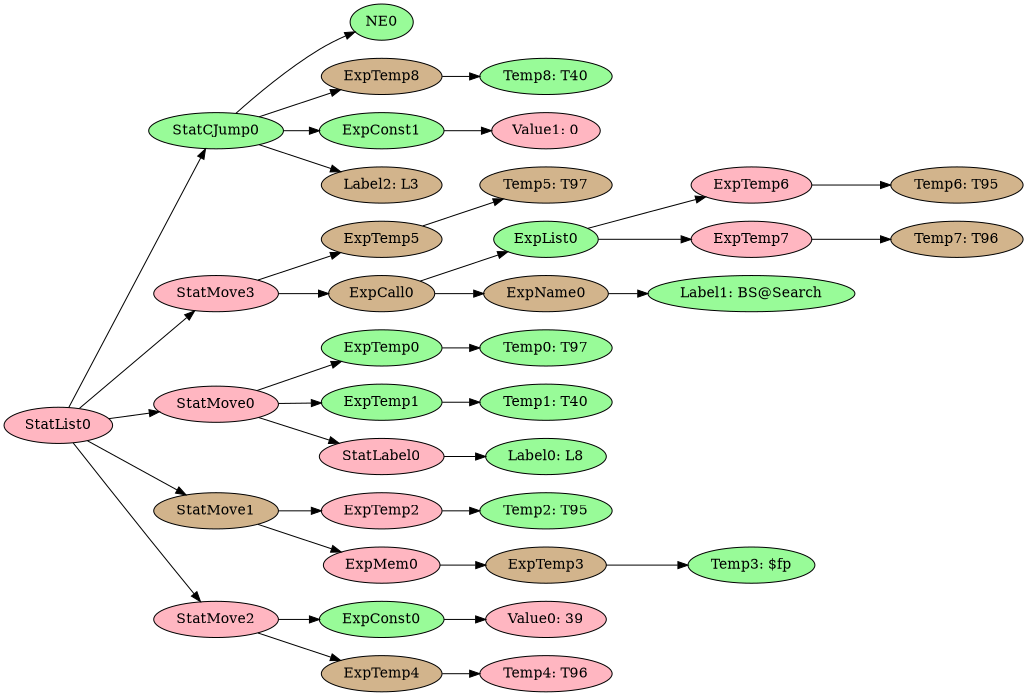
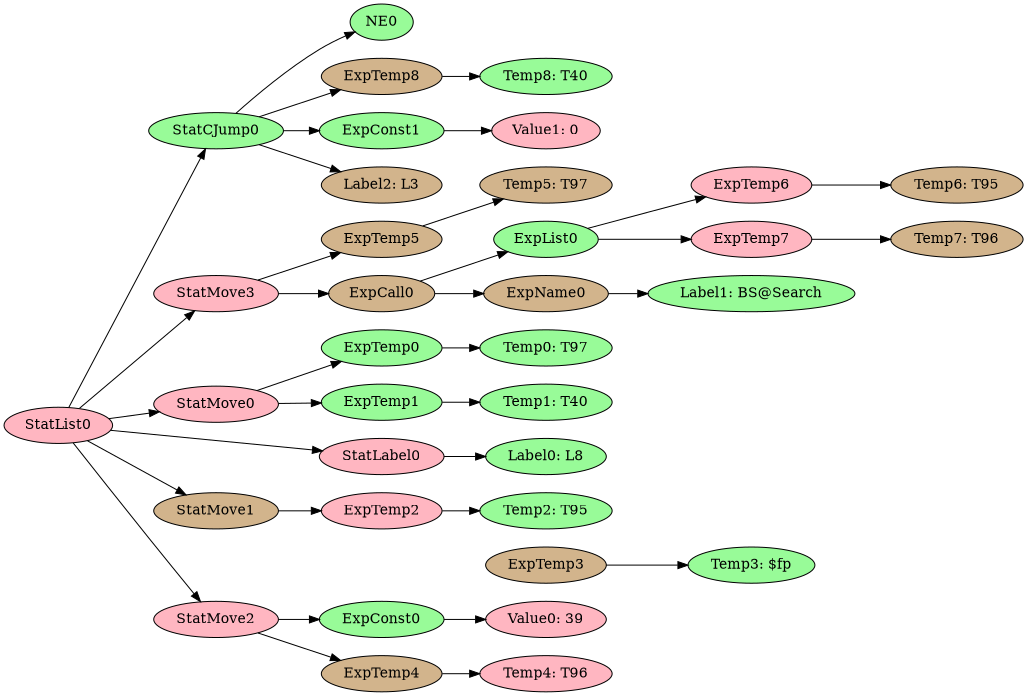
  digraph {
    ordering=out
    rankdir=LR
    node [fillcolor=palegreen style=filled]
    StatCJump0
    NE0
    ExpTemp8 [fillcolor=tan]
    ExpConst1
    "Label2: L3" [fillcolor=tan]
    "Temp8: T40"
    "Value1: 0" [fillcolor=lightpink]
    ExpTemp6 [fillcolor=lightpink]
    ExpList0
    ExpTemp7 [fillcolor=lightpink]
    "Temp6: T95" [fillcolor=tan]
    "Temp7: T96" [fillcolor=tan]
    ExpName0 [fillcolor=tan]
    "Label1: BS@Search"
    StatMove3 [fillcolor=lightpink]
    ExpTemp5 [fillcolor=tan]
    ExpCall0 [fillcolor=tan]
    "Temp5: T97" [fillcolor=tan]
    "Value0: 39" [fillcolor=lightpink]
    ExpConst0
    StatMove0 [fillcolor=lightpink]
    ExpTemp0
    ExpTemp1
    "Temp0: T97"
    "Temp1: T40"
    StatList0 [fillcolor=lightpink]
    StatLabel0 [fillcolor=lightpink]
    StatMove1 [fillcolor=tan]
    StatMove2 [fillcolor=lightpink]
    "Label0: L8"
    ExpTemp2 [fillcolor=lightpink]
-   ExpMem0 [fillcolor=lightpink]
    ExpTemp4 [fillcolor=tan]
    "Temp2: T95"
    ExpTemp3 [fillcolor=tan]
    "Temp4: T96" [fillcolor=lightpink]
    "Temp3: $fp"
    StatCJump0 -> NE0
    StatCJump0 -> ExpTemp8
    StatCJump0 -> ExpConst1
    StatCJump0 -> "Label2: L3"
    ExpTemp8 -> "Temp8: T40"
    ExpConst1 -> "Value1: 0"
    ExpTemp6 -> "Temp6: T95"
    ExpList0 -> ExpTemp6
    ExpList0 -> ExpTemp7
    ExpTemp7 -> "Temp7: T96"
    ExpName0 -> "Label1: BS@Search"
    StatMove3 -> ExpTemp5
    StatMove3 -> ExpCall0
    ExpTemp5 -> "Temp5: T97"
    ExpCall0 -> ExpList0
    ExpCall0 -> ExpName0
    ExpConst0 -> "Value0: 39"
    StatMove0 -> ExpTemp0
    StatMove0 -> ExpTemp1
    ExpTemp0 -> "Temp0: T97"
    ExpTemp1 -> "Temp1: T40"
    StatList0 -> StatCJump0
    StatList0 -> StatMove3
    StatList0 -> StatMove0
-   StatMove0 -> StatLabel0
+   StatList0 -> StatLabel0
    StatList0 -> StatMove1
    StatList0 -> StatMove2
    StatLabel0 -> "Label0: L8"
    StatMove1 -> ExpTemp2
-   StatMove1 -> ExpMem0
    StatMove2 -> ExpConst0
    StatMove2 -> ExpTemp4
    ExpTemp2 -> "Temp2: T95"
-   ExpMem0 -> ExpTemp3
    ExpTemp4 -> "Temp4: T96"
    ExpTemp3 -> "Temp3: $fp"
  }
